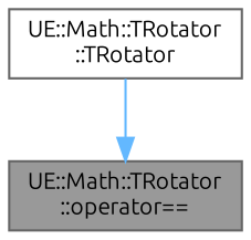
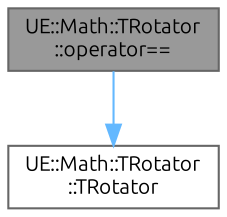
  digraph {
    rankdir=TB
    fontname=Ubuntu
    node [fontname=Ubuntu fontsize=10 shape=box style=filled]
    n1 [color=gray40 fillcolor=grey60 fontcolor=black height=0.2 label="UE::Math::TRotator\l::operator==" width=0.4]
    n2 [color=grey40 fillcolor=white height=0.2 label="UE::Math::TRotator\l::TRotator" width=0.4]
-   n2 -> n1 [color=steelblue1 fontname=Ubuntu fontsize=10 labelfontname=Helvetica labelfontsize=10 style=solid]
+   n1 -> n2 [color=steelblue1 fontname=Ubuntu fontsize=10 labelfontname=Helvetica labelfontsize=10 style=solid]
  }
